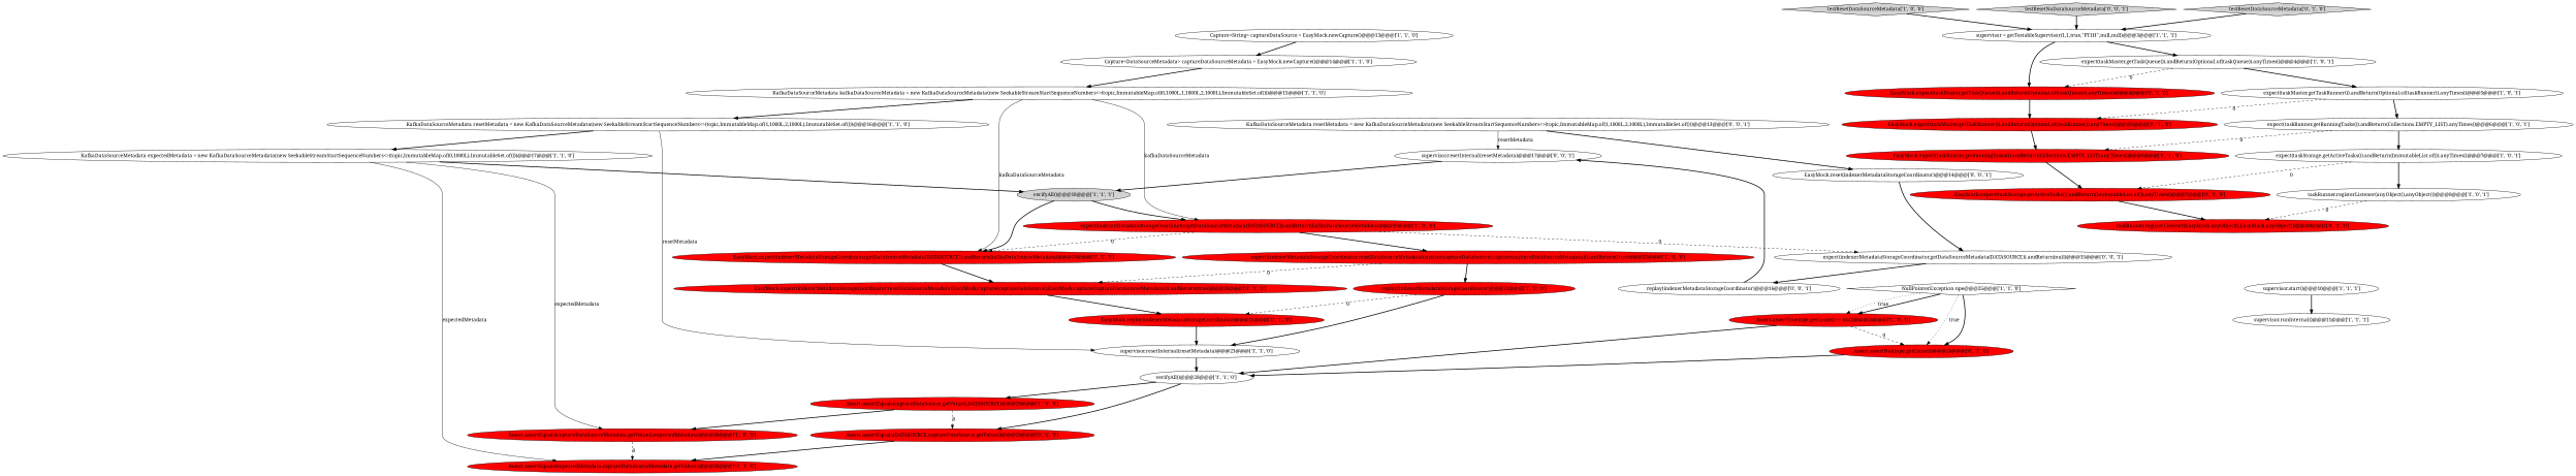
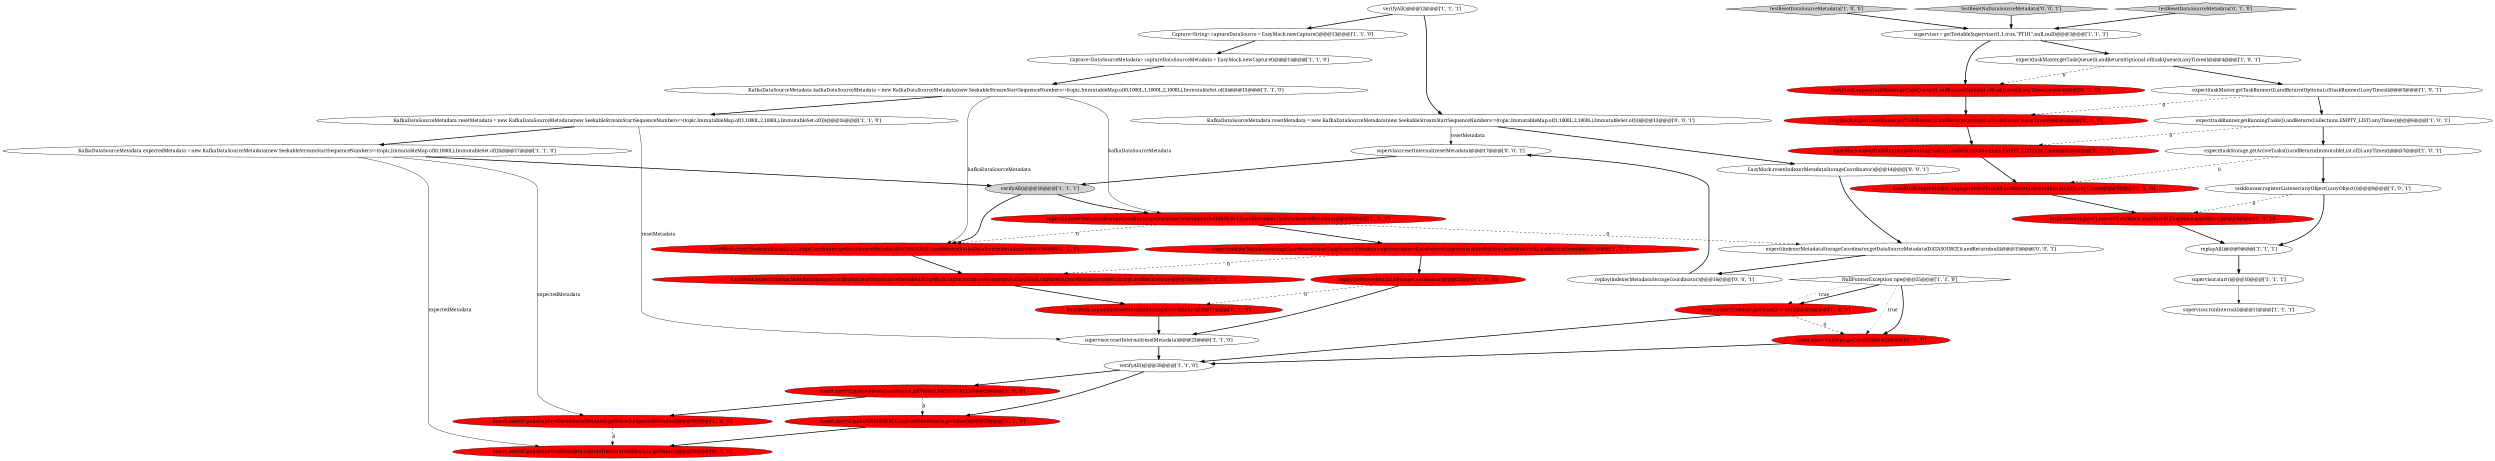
  digraph {
    fontname="Noto Serif"
    node [fillcolor=white fontname="Noto Serif" shape=ellipse style=filled]
    edge [fontname="Noto Serif" style=bold]
    n1 [label="supervisor.resetInternal(resetMetadata)@@@17@@@['0', '0', '1']"]
    n2 [fillcolor=lightgray label="verifyAll()@@@18@@@['1', '1', '1']"]
    n3 [fillcolor=red label="EasyMock.expect(indexerMetadataStorageCoordinator.getDataSourceMetadata(DATASOURCE)).andReturn(kafkaDataSourceMetadata)@@@19@@@['0', '1', '0']"]
    n4 [fillcolor=red label="expect(indexerMetadataStorageCoordinator.getDataSourceMetadata(DATASOURCE)).andReturn(kafkaDataSourceMetadata)@@@19@@@['1', '0', '0']"]
    n5 [label="KafkaDataSourceMetadata resetMetadata = new KafkaDataSourceMetadata(new SeekableStreamStartSequenceNumbers<>(topic,ImmutableMap.of(1,1000L,2,1000L),ImmutableSet.of()))@@@16@@@['1', '1', '0']"]
    n6 [label="KafkaDataSourceMetadata expectedMetadata = new KafkaDataSourceMetadata(new SeekableStreamStartSequenceNumbers<>(topic,ImmutableMap.of(0,1000L),ImmutableSet.of()))@@@17@@@['1', '1', '0']"]
    n7 [label="supervisor.resetInternal(resetMetadata)@@@23@@@['1', '1', '0']"]
    n8 [fillcolor=red label="Assert.assertEquals(expectedMetadata,captureDataSourceMetadata.getValue())@@@30@@@['0', '1', '0']"]
    n9 [fillcolor=red label="Assert.assertEquals(captureDataSourceMetadata.getValue(),expectedMetadata)@@@30@@@['1', '0', '0']"]
    n10 [label="verifyAll()@@@28@@@['1', '1', '0']"]
+   n11 [label="verifyAll()@@@12@@@['1', '1', '1']"]
    n12 [label="Capture<String> captureDataSource = EasyMock.newCapture()@@@13@@@['1', '1', '0']"]
    n13 [label="KafkaDataSourceMetadata resetMetadata = new KafkaDataSourceMetadata(new SeekableStreamStartSequenceNumbers<>(topic,ImmutableMap.of(1,1000L,2,1000L),ImmutableSet.of()))@@@13@@@['0', '0', '1']"]
    n14 [label="Capture<DataSourceMetadata> captureDataSourceMetadata = EasyMock.newCapture()@@@14@@@['1', '1', '0']"]
    n15 [label="EasyMock.reset(indexerMetadataStorageCoordinator)@@@14@@@['0', '0', '1']"]
    n16 [fillcolor=lightgray label="testResetDataSourceMetadata['1', '0', '0']" shape=diamond]
    n17 [label="supervisor = getTestableSupervisor(1,1,true,\"PT1H\",null,null)@@@3@@@['1', '1', '1']"]
    n18 [label="expect(taskMaster.getTaskQueue()).andReturn(Optional.of(taskQueue)).anyTimes()@@@4@@@['1', '0', '1']"]
    n19 [fillcolor=red label="EasyMock.expect(taskMaster.getTaskQueue()).andReturn(Optional.of(taskQueue)).anyTimes()@@@4@@@['0', '1', '0']"]
    n20 [label="supervisor.start()@@@10@@@['1', '1', '1']"]
    n21 [label="supervisor.runInternal()@@@11@@@['1', '1', '1']"]
    n22 [fillcolor=red label="Assert.assertEquals(captureDataSource.getValue(),DATASOURCE)@@@29@@@['1', '0', '0']"]
    n23 [fillcolor=red label="Assert.assertEquals(DATASOURCE,captureDataSource.getValue())@@@29@@@['0', '1', '0']"]
    n24 [label="KafkaDataSourceMetadata kafkaDataSourceMetadata = new KafkaDataSourceMetadata(new SeekableStreamStartSequenceNumbers<>(topic,ImmutableMap.of(0,1000L,1,1000L,2,1000L),ImmutableSet.of()))@@@15@@@['1', '1', '0']"]
    n25 [label="NullPointerException npe@@@25@@@['1', '1', '0']" shape=diamond]
    n26 [fillcolor=red label="Assert.assertNull(npe.getCause())@@@26@@@['0', '1', '0']"]
    n27 [fillcolor=red label="Assert.assertTrue(npe.getCause() == null)@@@26@@@['1', '0', '0']"]
    n28 [label="expect(taskMaster.getTaskRunner()).andReturn(Optional.of(taskRunner)).anyTimes()@@@5@@@['1', '0', '1']"]
    n29 [fillcolor=red label="EasyMock.expect(taskMaster.getTaskRunner()).andReturn(Optional.of(taskRunner)).anyTimes()@@@5@@@['0', '1', '0']"]
    n30 [label="expect(taskRunner.getRunningTasks()).andReturn(Collections.EMPTY_LIST).anyTimes()@@@6@@@['1', '0', '1']"]
    n31 [fillcolor=red label="EasyMock.expect(taskRunner.getRunningTasks()).andReturn(Collections.EMPTY_LIST).anyTimes()@@@6@@@['0', '1', '0']"]
    n32 [label="expect(taskStorage.getActiveTasks()).andReturn(ImmutableList.of()).anyTimes()@@@7@@@['1', '0', '1']"]
    n33 [fillcolor=red label="EasyMock.expect(indexerMetadataStorageCoordinator.resetDataSourceMetadata(EasyMock.capture(captureDataSource),EasyMock.capture(captureDataSourceMetadata))).andReturn(true)@@@20@@@['0', '1', '0']"]
    n34 [fillcolor=red label="expect(indexerMetadataStorageCoordinator.resetDataSourceMetadata(capture(captureDataSource),capture(captureDataSourceMetadata))).andReturn(true)@@@20@@@['1', '0', '0']"]
    n35 [label="expect(indexerMetadataStorageCoordinator.getDataSourceMetadata(DATASOURCE)).andReturn(null)@@@15@@@['0', '0', '1']"]
    n36 [fillcolor=red label="EasyMock.replay(indexerMetadataStorageCoordinator)@@@21@@@['0', '1', '0']"]
    n37 [label="replay(indexerMetadataStorageCoordinator)@@@16@@@['0', '0', '1']"]
    n38 [fillcolor=red label="EasyMock.expect(taskStorage.getActiveTasks()).andReturn(ImmutableList.of()).anyTimes()@@@7@@@['0', '1', '0']"]
    n39 [fillcolor=red label="replay(indexerMetadataStorageCoordinator)@@@21@@@['1', '0', '0']"]
    n40 [fillcolor=red label="taskRunner.registerListener(EasyMock.anyObject(),EasyMock.anyObject())@@@8@@@['0', '1', '0']"]
+   n41 [label="replayAll()@@@9@@@['1', '1', '1']"]
    n42 [label="taskRunner.registerListener(anyObject(),anyObject())@@@8@@@['1', '0', '1']"]
    n43 [fillcolor=lightgray label="testResetNoDataSourceMetadata['0', '0', '1']" shape=diamond]
    n44 [fillcolor=lightgray label="testResetDataSourceMetadata['0', '1', '0']" shape=diamond]
    n1 -> n2
    n2 -> n3
    n2 -> n4
    n3 -> n33
    n4 -> n3 [label=0 style=dashed]
    n4 -> n34
    n4 -> n35 [label=0 style=dashed]
    n5 -> n6
    n5 -> n7 [label=resetMetadata style=solid]
    n6 -> n2
    n6 -> n8 [label=expectedMetadata style=solid]
    n6 -> n9 [label=expectedMetadata style=solid]
    n7 -> n10
    n9 -> n8 [label=0 style=dashed]
    n10 -> n22
    n10 -> n23
+   n11 -> n12
+   n11 -> n13
    n12 -> n14
    n13 -> n1 [label=resetMetadata style=solid]
    n13 -> n15
    n14 -> n24
    n15 -> n35
    n16 -> n17
    n17 -> n18
    n17 -> n19
    n18 -> n19 [label=0 style=dashed]
    n18 -> n28
    n19 -> n29
-   n20 -> n21
+   n20 -> n21 [style=solid]
    n22 -> n9
    n22 -> n23 [label=0 style=dashed]
    n23 -> n8
    n24 -> n3 [label=kafkaDataSourceMetadata style=solid]
    n24 -> n4 [label=kafkaDataSourceMetadata style=solid]
    n24 -> n5
    n25 -> n26
    n25 -> n26 [label=true style=dotted]
    n25 -> n27
    n25 -> n27 [label=true style=dotted]
    n26 -> n10
    n27 -> n10
    n27 -> n26 [label=0 style=dashed]
    n28 -> n29 [label=0 style=dashed]
    n28 -> n30
    n29 -> n31
    n30 -> n31 [label=0 style=dashed]
    n30 -> n32
    n31 -> n38
    n32 -> n38 [label=0 style=dashed]
    n32 -> n42
    n33 -> n36
    n34 -> n33 [label=0 style=dashed]
    n34 -> n39
    n35 -> n37
    n36 -> n7
    n37 -> n1
    n38 -> n40
    n39 -> n7
    n39 -> n36 [label=0 style=dashed]
+   n40 -> n41
+   n41 -> n20
    n42 -> n40 [label=0 style=dashed]
+   n42 -> n41
    n43 -> n17
    n44 -> n17
  }
